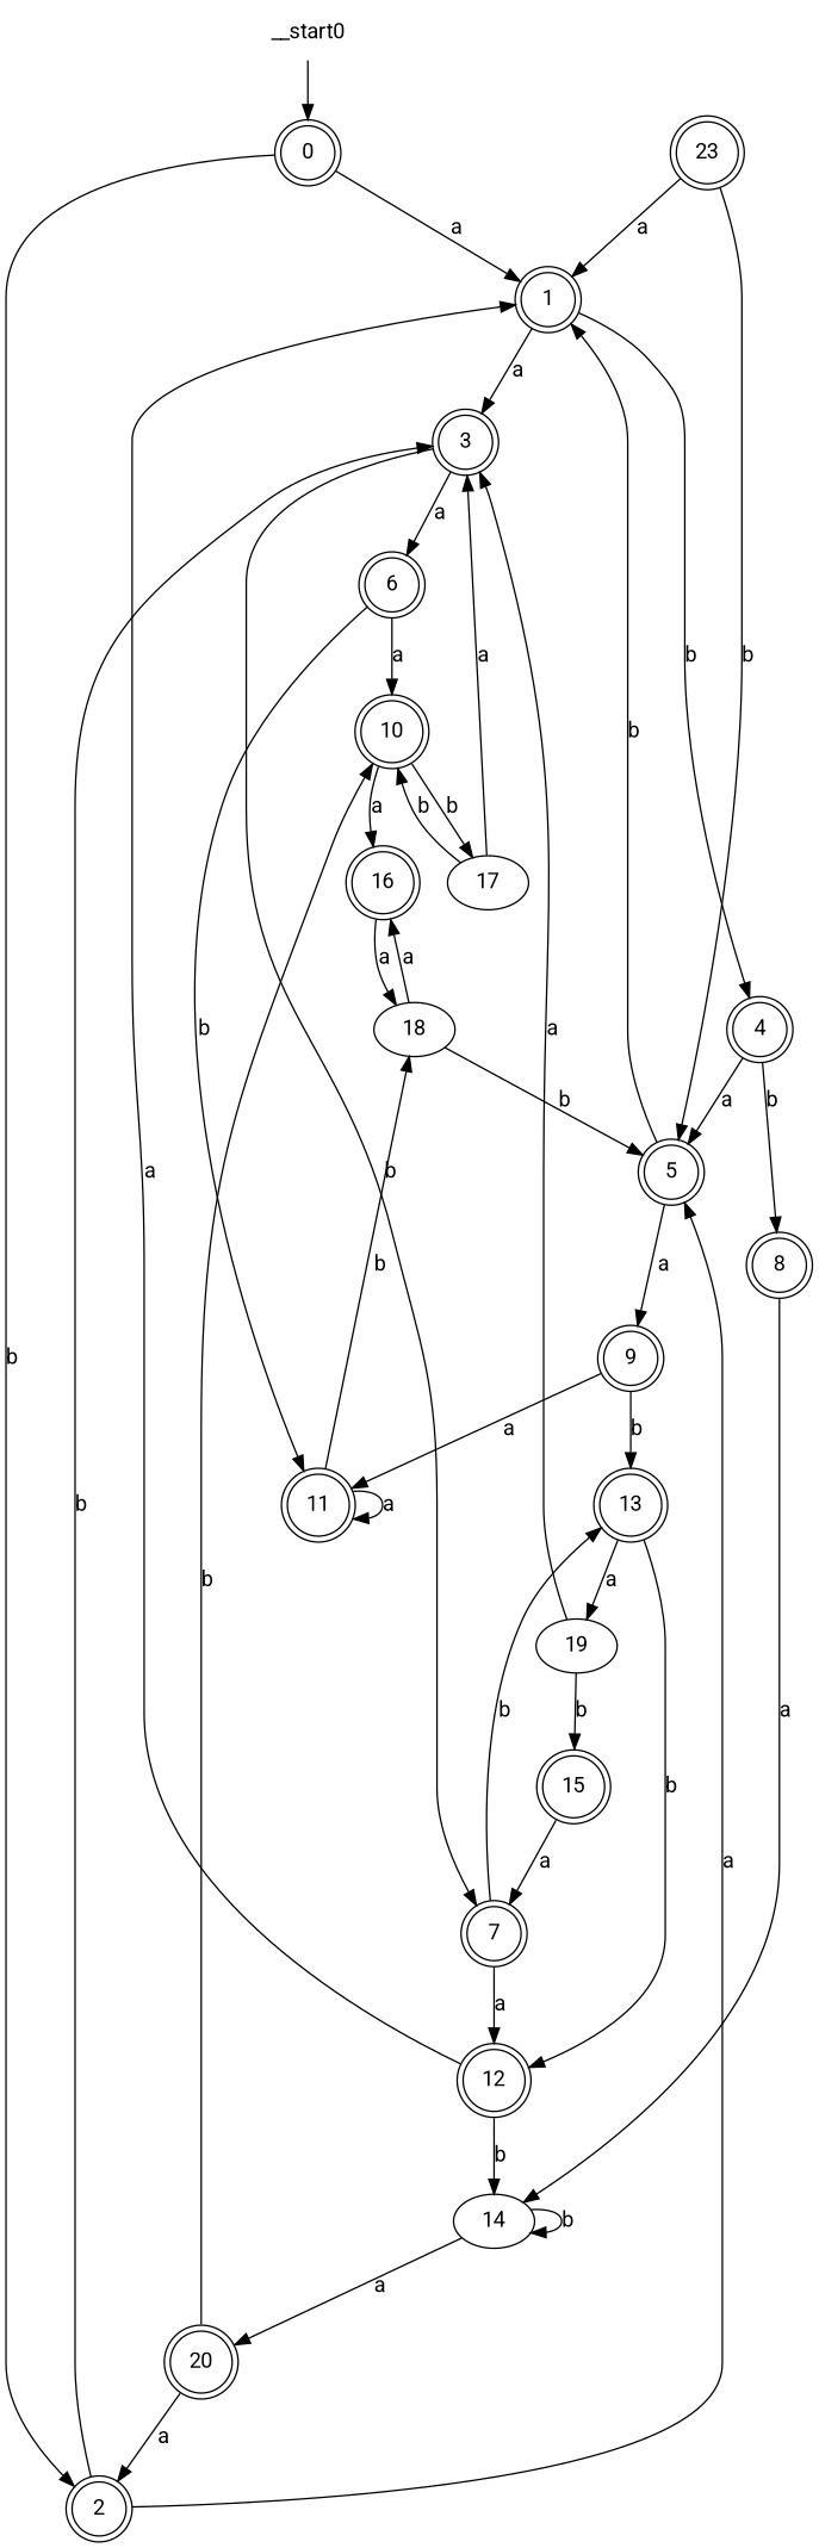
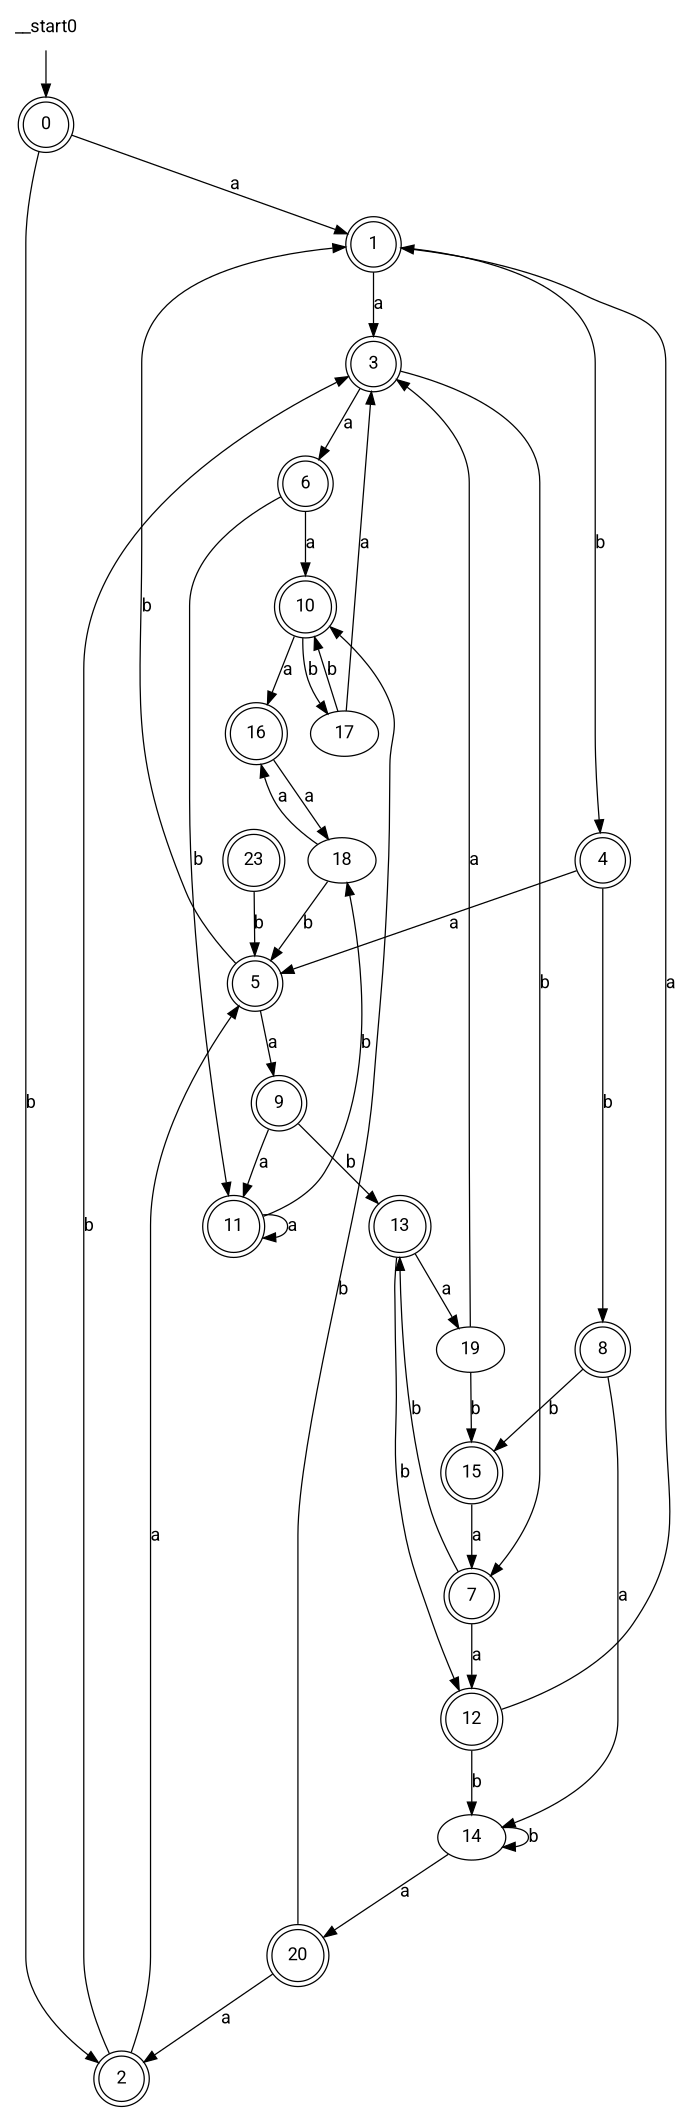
  digraph {
    fontname=Roboto
    node [fontname=Roboto shape=doublecircle]
    edge [fontname=Roboto]
    __start0 [shape=none]
    0
    1
    2
    3
    4
    5
    6
    7
    8
    9
    10
    11
    12
    13
    14 [shape=ellipse]
    15
    16
    17 [shape=ellipse]
    18 [shape=""]
    19 [shape=""]
    20
    23
    __start0 -> 0
    0 -> 1 [label=a]
    0 -> 2 [label=b]
    1 -> 3 [label=a]
    1 -> 4 [label=b]
    2 -> 3 [label=b]
    2 -> 5 [label=a]
    3 -> 6 [label=a]
    3 -> 7 [label=b]
    4 -> 5 [label=a]
    4 -> 8 [label=b]
    5 -> 1 [label=b]
    5 -> 9 [label=a]
    6 -> 10 [label=a]
    6 -> 11 [label=b]
    7 -> 12 [label=a]
    7 -> 13 [label=b]
    8 -> 14 [label=a]
+   8 -> 15 [label=b]
    9 -> 11 [label=a]
    9 -> 13 [label=b]
    10 -> 16 [label=a]
    10 -> 17 [label=b]
    11 -> 11 [label=a]
    11 -> 18 [label=b]
    12 -> 1 [label=a]
    12 -> 14 [label=b]
    13 -> 12 [label=b]
    13 -> 19 [label=a]
    14 -> 14 [label=b]
    14 -> 20 [label=a]
    15 -> 7 [label=a]
    16 -> 18 [label=a]
    17 -> 3 [label=a]
    17 -> 10 [label=b]
    18 -> 5 [label=b]
    18 -> 16 [label=a]
    19 -> 3 [label=a]
    19 -> 15 [label=b]
    20 -> 2 [label=a]
    20 -> 10 [label=b]
-   23 -> 1 [label=a]
    23 -> 5 [label=b]
  }
